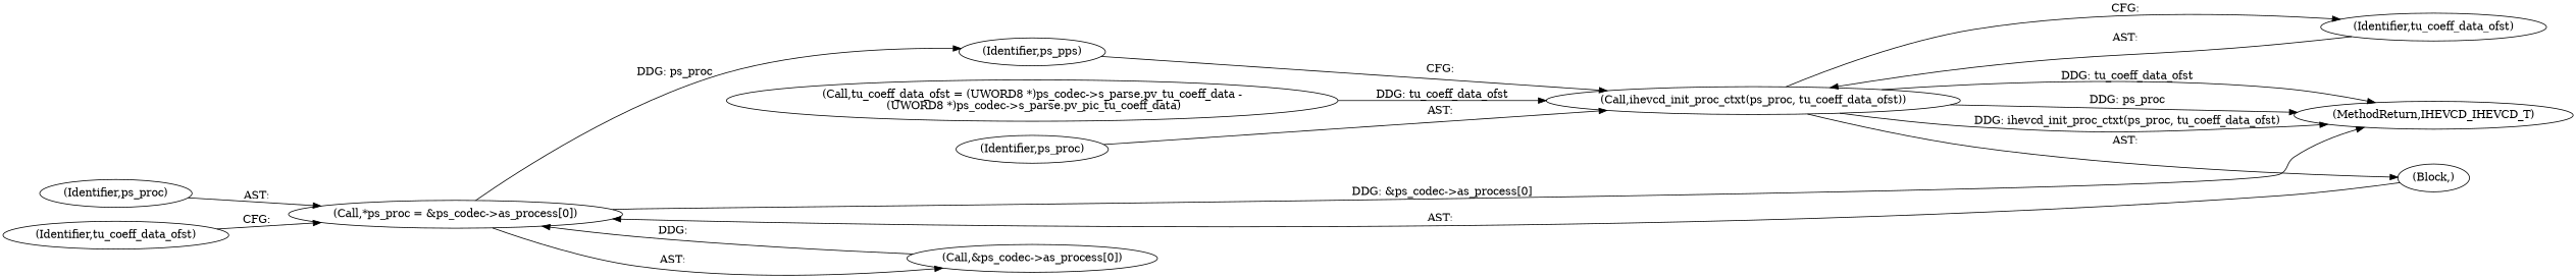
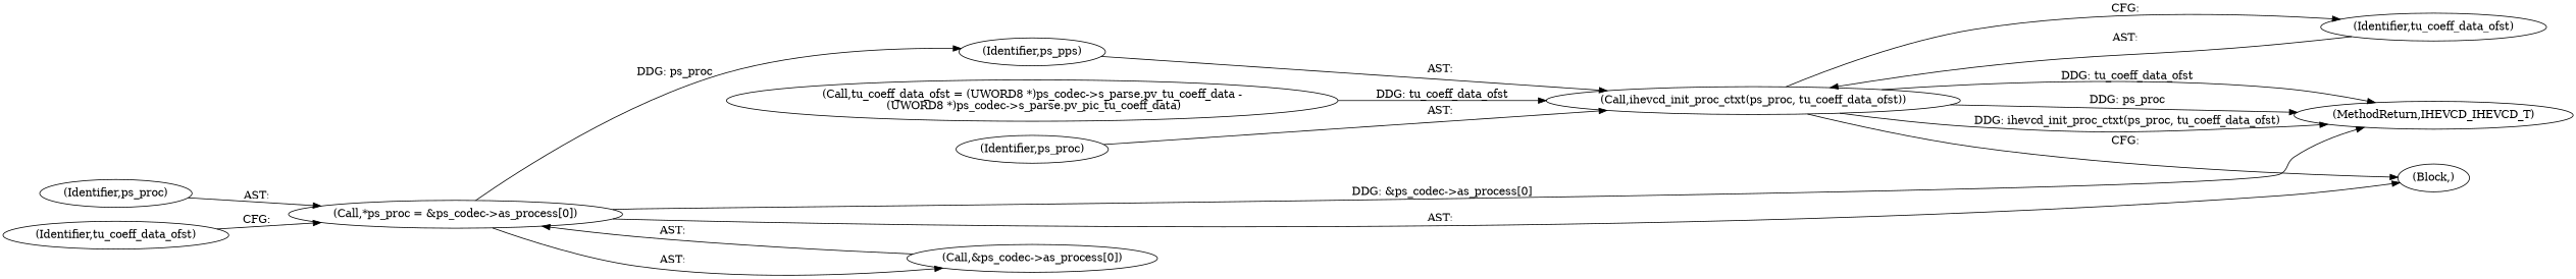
  digraph {
    fontname="DejaVu Serif"
    rankdir=LR
    node [fontname="DejaVu Serif"]
    edge [fontname="DejaVu Serif"]
    n1 [label="(Call,*ps_proc = &ps_codec->as_process[0])"]
    n2 [label="(MethodReturn,IHEVCD_IHEVCD_T)"]
    n3 [label="(Call,&ps_codec->as_process[0])"]
    n4 [label="(Block,)"]
    n5 [label="(Identifier,ps_pps)"]
    n6 [label="(Call,ihevcd_init_proc_ctxt(ps_proc, tu_coeff_data_ofst))"]
    n7 [label="(Identifier,tu_coeff_data_ofst)"]
    n8 [label="(Identifier,ps_proc)"]
    n9 [label="(Call,tu_coeff_data_ofst = (UWORD8 *)ps_codec->s_parse.pv_tu_coeff_data -\n (UWORD8 *)ps_codec->s_parse.pv_pic_tu_coeff_data)"]
    n10 [label="(Identifier,ps_proc)"]
    n11 [label="(Identifier,tu_coeff_data_ofst)"]
    n1 -> n2 [label="DDG: &ps_codec->as_process[0]"]
    n1 -> n3 [label="AST: "]
-   n4 -> n1 [label="AST: "]
+   n1 -> n4 [label="AST: "]
    n1 -> n5 [label="DDG: ps_proc"]
-   n3 -> n1 [label="DDG: "]
-   n5 -> n6 [label="CFG: "]
+   n3 -> n1 [label="AST: "]
+   n5 -> n6 [label="AST: "]
    n6 -> n2 [label="DDG: tu_coeff_data_ofst"]
    n6 -> n2 [label="DDG: ps_proc"]
    n6 -> n2 [label="DDG: ihevcd_init_proc_ctxt(ps_proc, tu_coeff_data_ofst)"]
-   n6 -> n4 [label="AST: "]
+   n6 -> n4 [label="CFG: "]
    n6 -> n7 [label="CFG: "]
    n7 -> n6 [label="AST: "]
    n8 -> n1 [label="AST: "]
    n9 -> n6 [label="DDG: tu_coeff_data_ofst"]
    n10 -> n6 [label="AST: "]
    n11 -> n1 [label="CFG: "]
  }
